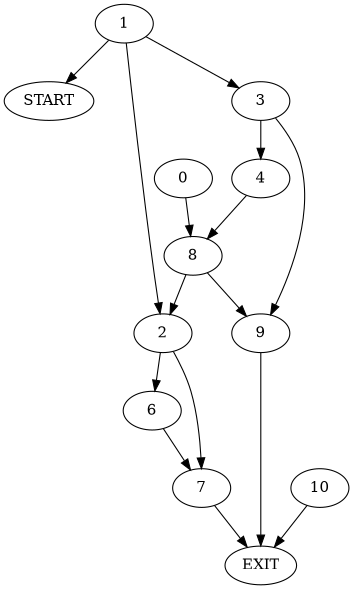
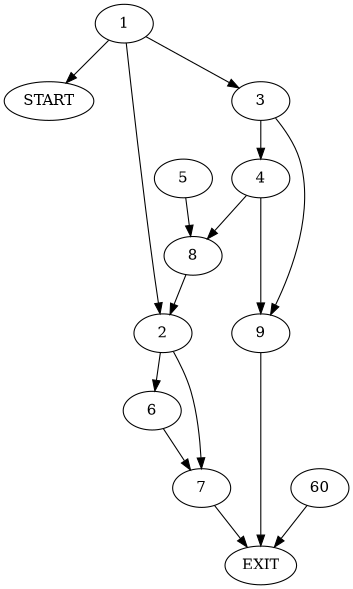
  digraph {
    n1 [label=START]
    1
    2
    3
    n5 [label=EXIT]
    6
    7
    4
    9
    8
-   5 [label=0]
-   10
+   5
+   10 [label=60]
    1 -> n1
    1 -> 2
    1 -> 3
    2 -> 6
    2 -> 7
    3 -> 4
    3 -> 9
    6 -> 7
    7 -> n5
    4 -> 8
    9 -> n5
    8 -> 2
-   8 -> 9
+   4 -> 9
    5 -> 8
    10 -> n5
  }
